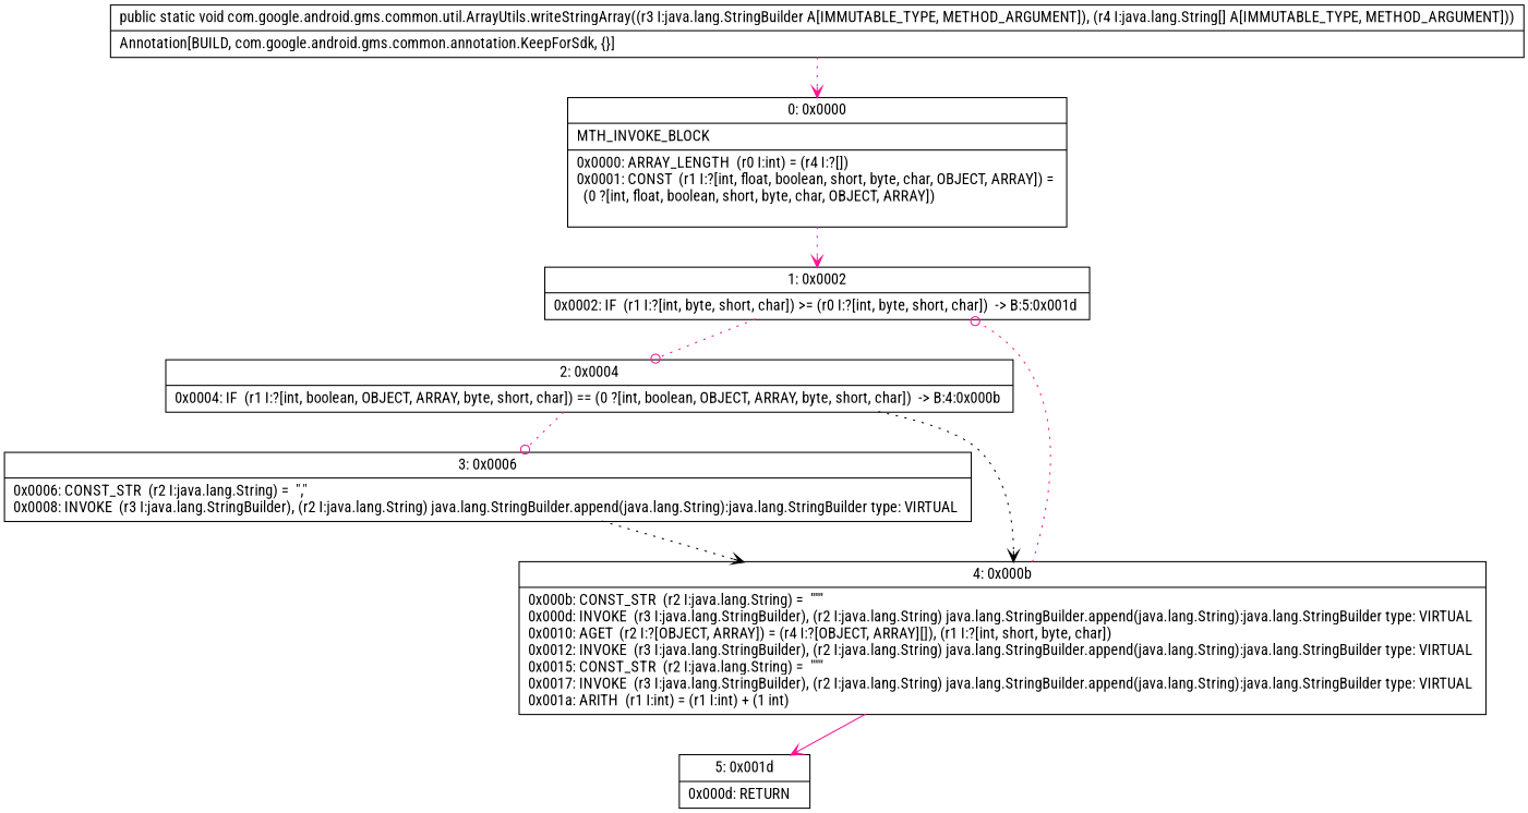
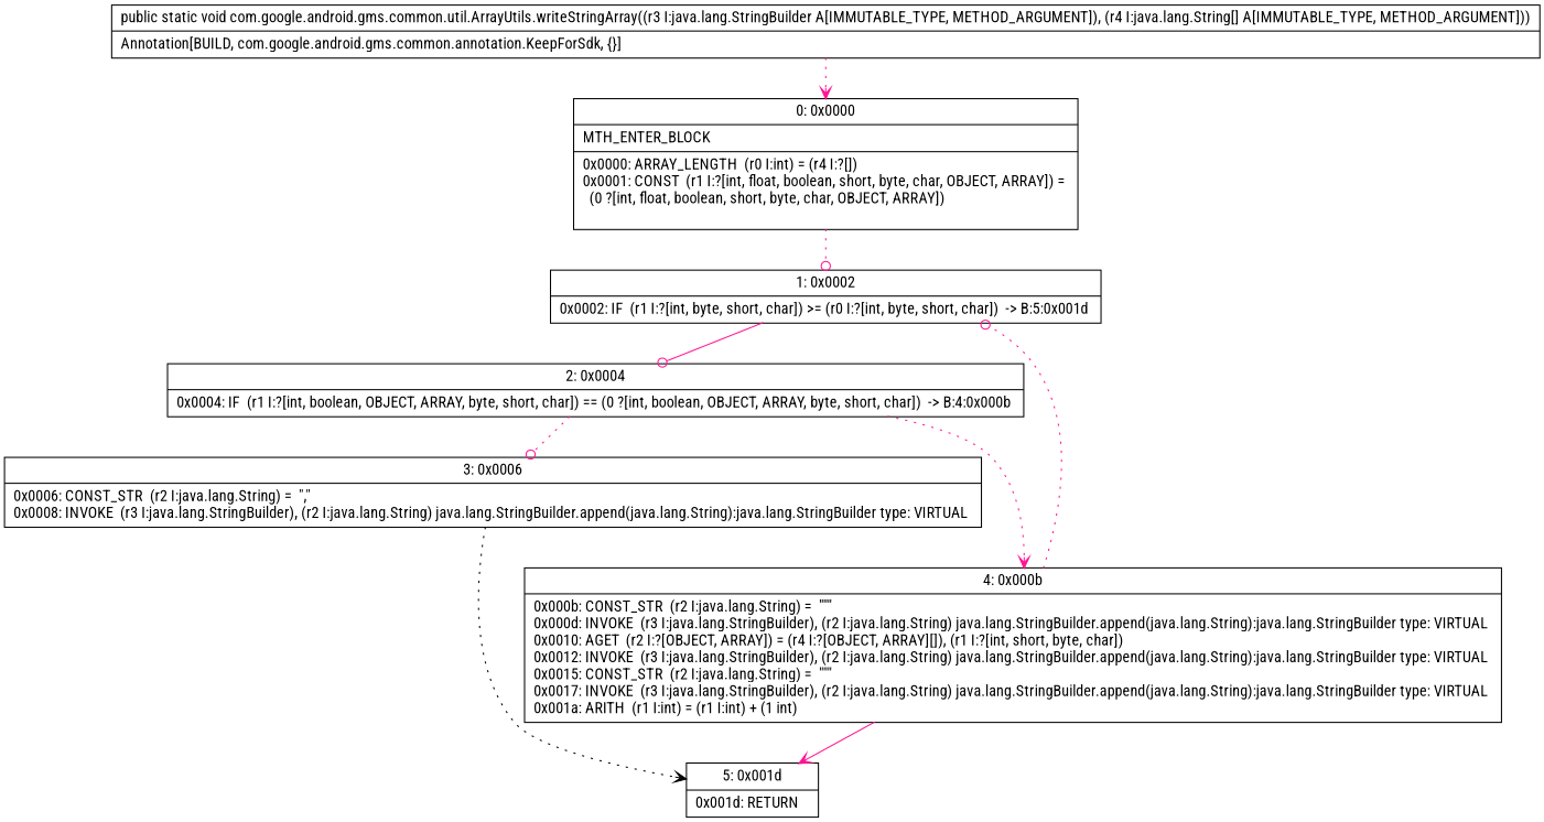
  digraph {
    fontname="Roboto Condensed"
    node [fontname="Roboto Condensed" shape=record]
    edge [arrowhead=vee color=deeppink fontname="Roboto Condensed" style=dotted]
-   n1 [label="{0\:\ 0x0000|MTH_INVOKE_BLOCK\l|0x0000: ARRAY_LENGTH  (r0 I:int) = (r4 I:?[]) \l0x0001: CONST  (r1 I:?[int, float, boolean, short, byte, char, OBJECT, ARRAY]) = \l  (0 ?[int, float, boolean, short, byte, char, OBJECT, ARRAY])\l \l}"]
+   n1 [label="{0\:\ 0x0000|MTH_ENTER_BLOCK\l|0x0000: ARRAY_LENGTH  (r0 I:int) = (r4 I:?[]) \l0x0001: CONST  (r1 I:?[int, float, boolean, short, byte, char, OBJECT, ARRAY]) = \l  (0 ?[int, float, boolean, short, byte, char, OBJECT, ARRAY])\l \l}"]
    n2 [label="{1\:\ 0x0002|0x0002: IF  (r1 I:?[int, byte, short, char]) \>= (r0 I:?[int, byte, short, char])  \-\> B:5:0x001d \l}"]
    n3 [label="{2\:\ 0x0004|0x0004: IF  (r1 I:?[int, boolean, OBJECT, ARRAY, byte, short, char]) == (0 ?[int, boolean, OBJECT, ARRAY, byte, short, char])  \-\> B:4:0x000b \l}"]
    n4 [label="{3\:\ 0x0006|0x0006: CONST_STR  (r2 I:java.lang.String) =  \",\" \l0x0008: INVOKE  (r3 I:java.lang.StringBuilder), (r2 I:java.lang.String) java.lang.StringBuilder.append(java.lang.String):java.lang.StringBuilder type: VIRTUAL \l}"]
    n5 [label="{4\:\ 0x000b|0x000b: CONST_STR  (r2 I:java.lang.String) =  \"\"\" \l0x000d: INVOKE  (r3 I:java.lang.StringBuilder), (r2 I:java.lang.String) java.lang.StringBuilder.append(java.lang.String):java.lang.StringBuilder type: VIRTUAL \l0x0010: AGET  (r2 I:?[OBJECT, ARRAY]) = (r4 I:?[OBJECT, ARRAY][]), (r1 I:?[int, short, byte, char]) \l0x0012: INVOKE  (r3 I:java.lang.StringBuilder), (r2 I:java.lang.String) java.lang.StringBuilder.append(java.lang.String):java.lang.StringBuilder type: VIRTUAL \l0x0015: CONST_STR  (r2 I:java.lang.String) =  \"\"\" \l0x0017: INVOKE  (r3 I:java.lang.StringBuilder), (r2 I:java.lang.String) java.lang.StringBuilder.append(java.lang.String):java.lang.StringBuilder type: VIRTUAL \l0x001a: ARITH  (r1 I:int) = (r1 I:int) + (1 int) \l}"]
-   n6 [label="{5\:\ 0x001d|0x000d: RETURN   \l}"]
+   n6 [label="{5\:\ 0x001d|0x001d: RETURN   \l}"]
    n7 [label="{public static void com.google.android.gms.common.util.ArrayUtils.writeStringArray((r3 I:java.lang.StringBuilder A[IMMUTABLE_TYPE, METHOD_ARGUMENT]), (r4 I:java.lang.String[] A[IMMUTABLE_TYPE, METHOD_ARGUMENT]))  | Annotation[BUILD, com.google.android.gms.common.annotation.KeepForSdk, \{\}]\l}"]
-   n1 -> n2
-   n2 -> n3 [arrowhead=odot]
+   n1 -> n2 [arrowhead=odot]
+   n2 -> n3 [arrowhead=odot style=solid]
    n3 -> n4 [arrowhead=odot]
-   n3 -> n5 [color=black]
-   n4 -> n5 [color=black]
+   n3 -> n5
+   n4 -> n6 [color=black]
    n5 -> n2 [arrowhead=odot]
    n5 -> n6 [style=solid]
    n7 -> n1
  }
